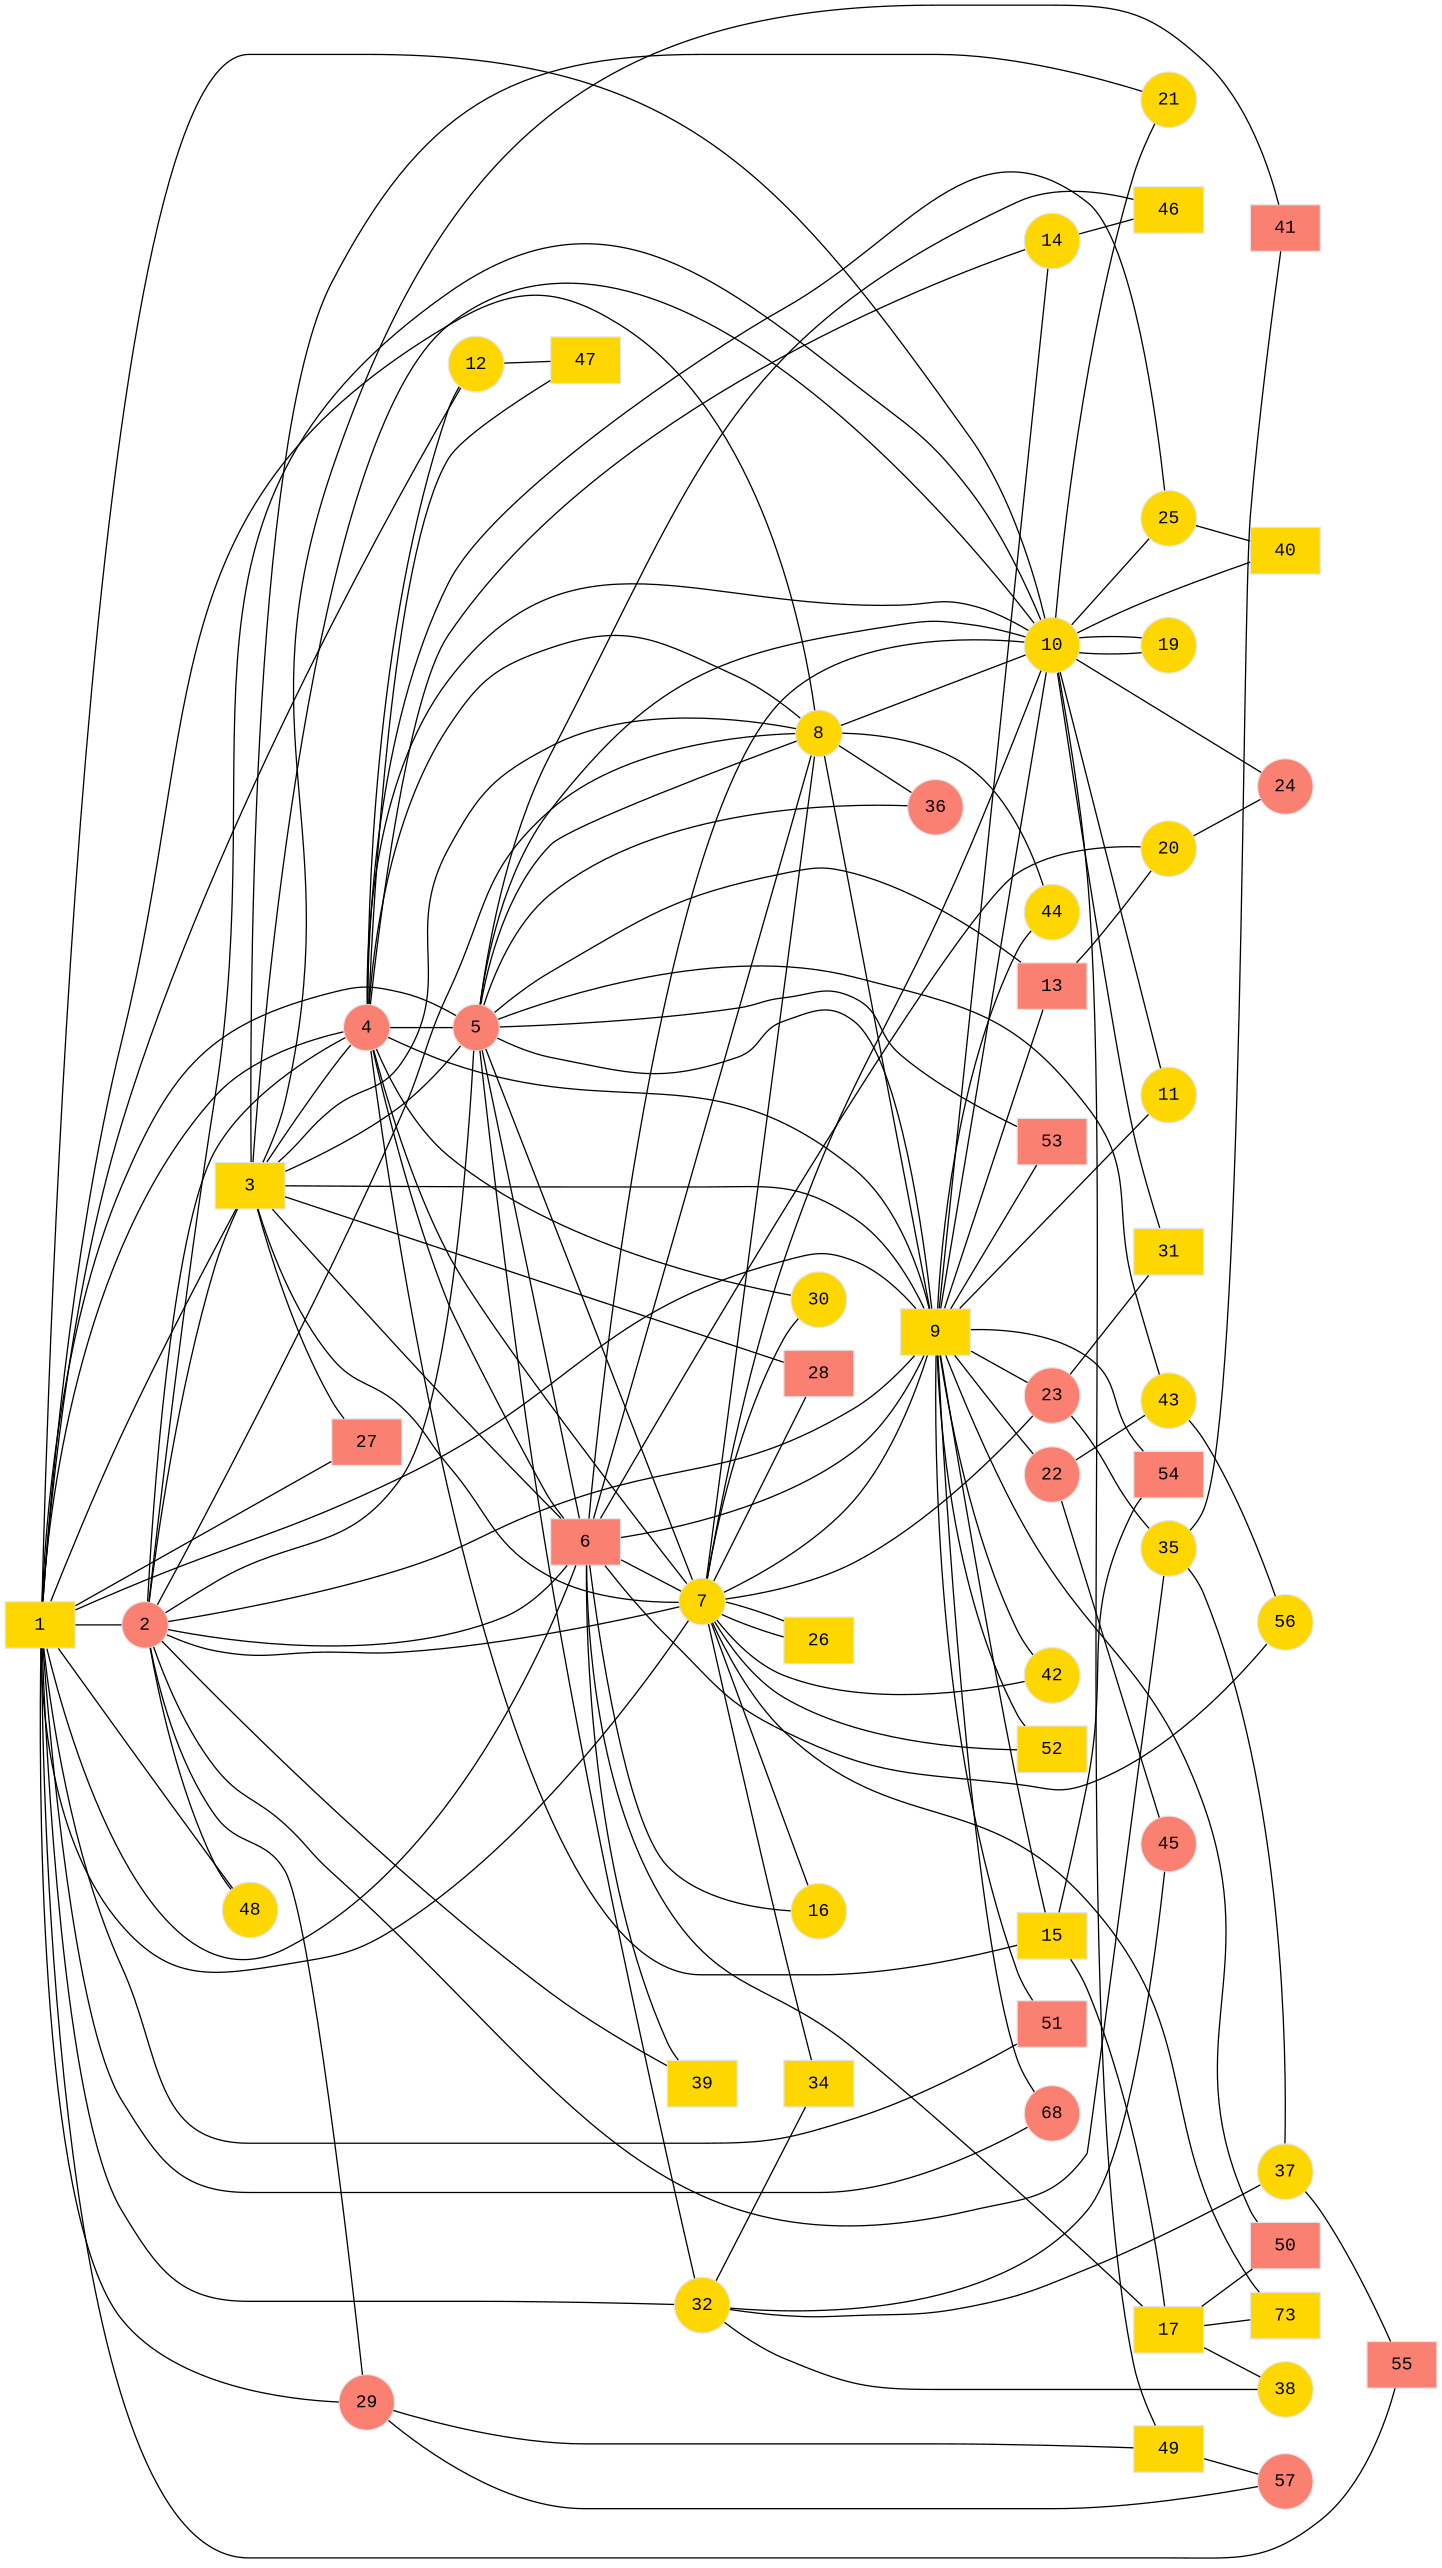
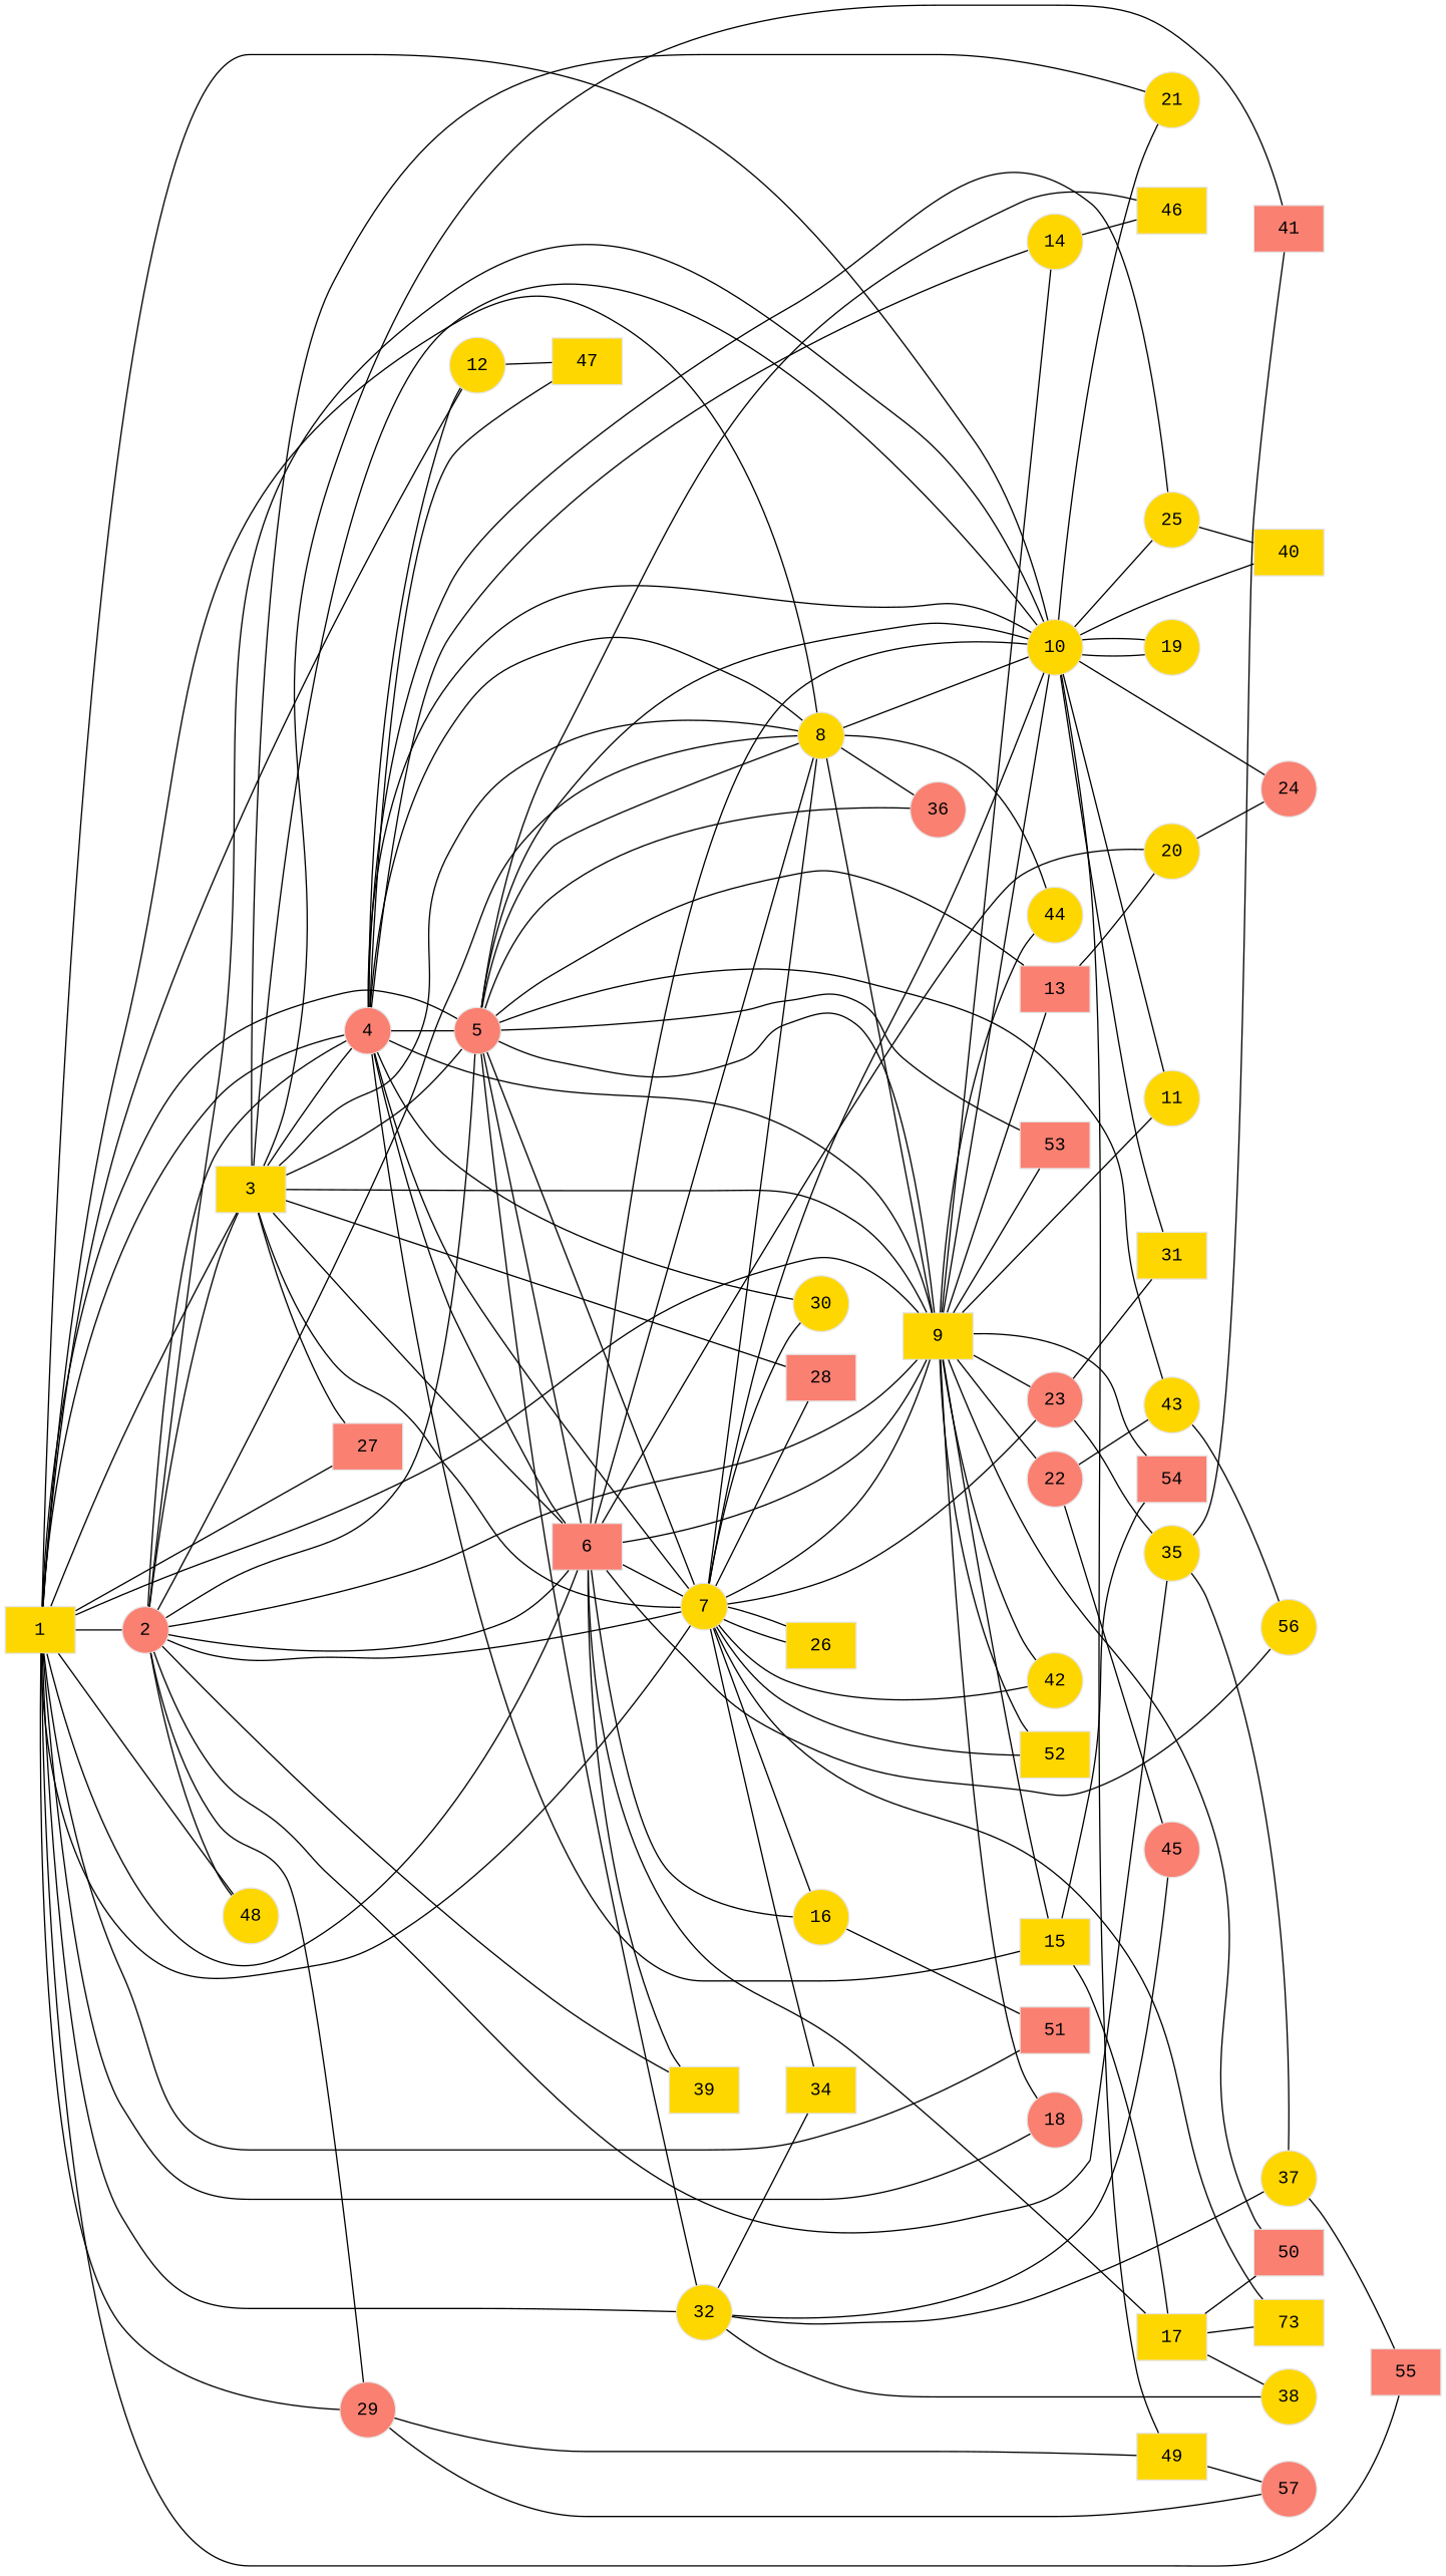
  graph {
    fontname="Liberation Mono"
    rankdir=LR
    node [color=gray90 fillcolor=gold fontname="Liberation Mono" shape=circle style=filled]
    edge [fontname="Liberation Mono"]
    1 [shape=box]
    2 [fillcolor=salmon]
    3 [shape=box]
    4 [fillcolor=salmon]
    5 [fillcolor=salmon]
    6 [fillcolor=salmon shape=box]
    7
    8
    9 [shape=box]
    10
    12
-   18 [fillcolor=salmon label=68]
+   18 [fillcolor=salmon]
    27 [fillcolor=salmon shape=box]
    29 [fillcolor=salmon]
    32
    48
    51 [fillcolor=salmon shape=box]
    55 [fillcolor=salmon shape=box]
    35
    39 [shape=box]
    21
    28 [fillcolor=salmon shape=box]
    41 [fillcolor=salmon shape=box]
    14
    15 [shape=box]
    25
    30
    47 [shape=box]
    13 [fillcolor=salmon shape=box]
    36 [fillcolor=salmon]
    43
    46 [shape=box]
    53 [fillcolor=salmon shape=box]
    16
    17 [shape=box]
    20
    56
    23 [fillcolor=salmon]
    26 [shape=box]
    n40 [label=73 shape=box]
    34 [shape=box]
    42
    52 [shape=box]
    44
    22 [fillcolor=salmon]
    11
    50 [fillcolor=salmon shape=box]
    54 [fillcolor=salmon shape=box]
    19
    24 [fillcolor=salmon]
    31 [shape=box]
    40 [shape=box]
    49 [shape=box]
    57 [fillcolor=salmon]
    38
    45 [fillcolor=salmon]
    37
    1 -- 2
    1 -- 3
    1 -- 4
    1 -- 5
    1 -- 6
    1 -- 7
    1 -- 8
    1 -- 9
    1 -- 10
    1 -- 12
    1 -- 18
    1 -- 27
    1 -- 29
    1 -- 32
    1 -- 48
    1 -- 51
    1 -- 55
    2 -- 3
    2 -- 4
    2 -- 5
    2 -- 6
    2 -- 7
    2 -- 8
    2 -- 9
    2 -- 10
    2 -- 29
    2 -- 48
    2 -- 35
    2 -- 39
    3 -- 4
    3 -- 5
    3 -- 6
    3 -- 7
    3 -- 8
    3 -- 9
    3 -- 10
    3 -- 27
    3 -- 21
    3 -- 28
    3 -- 41
    4 -- 5
    4 -- 6
    4 -- 7
    4 -- 8
    4 -- 9
    4 -- 10
    4 -- 12
    4 -- 14
    4 -- 15
    4 -- 25
    4 -- 30
    4 -- 47
    5 -- 6
    5 -- 7
    5 -- 8
    5 -- 9
    5 -- 10
    5 -- 32
    5 -- 13
    5 -- 36
    5 -- 43
    5 -- 46
    5 -- 53
    6 -- 7
    6 -- 8
    6 -- 9
    6 -- 10
    6 -- 39
    6 -- 16
    6 -- 17
    6 -- 20
    6 -- 56
    7 -- 8
    7 -- 9
    7 -- 10
    7 -- 28
    7 -- 30
    7 -- 16
    7 -- 23
    7 -- 26
    7 -- 26
    7 -- n40
    7 -- 34
    7 -- 42
    7 -- 52
    8 -- 9
    8 -- 10
    8 -- 36
    8 -- 44
    9 -- 10
    9 -- 18
    9 -- 14
    9 -- 15
    9 -- 13
    9 -- 53
    9 -- 23
    9 -- 42
    9 -- 52
    9 -- 44
    9 -- 22
    9 -- 11
    9 -- 50
    9 -- 54
    10 -- 21
    10 -- 25
    10 -- 11
    10 -- 19
    10 -- 19
    10 -- 24
    10 -- 31
    10 -- 40
    10 -- 49
    12 -- 47
    29 -- 49
    29 -- 57
    32 -- 34
    32 -- 38
    32 -- 45
    32 -- 37
    35 -- 41
    35 -- 37
    14 -- 46
    15 -- 17
    15 -- 54
    25 -- 40
    13 -- 20
    43 -- 56
-   9 -- 51
+   16 -- 51
    17 -- n40
    17 -- 50
    17 -- 38
    20 -- 24
    23 -- 35
    23 -- 31
    22 -- 43
    22 -- 45
    49 -- 57
    37 -- 55
  }
